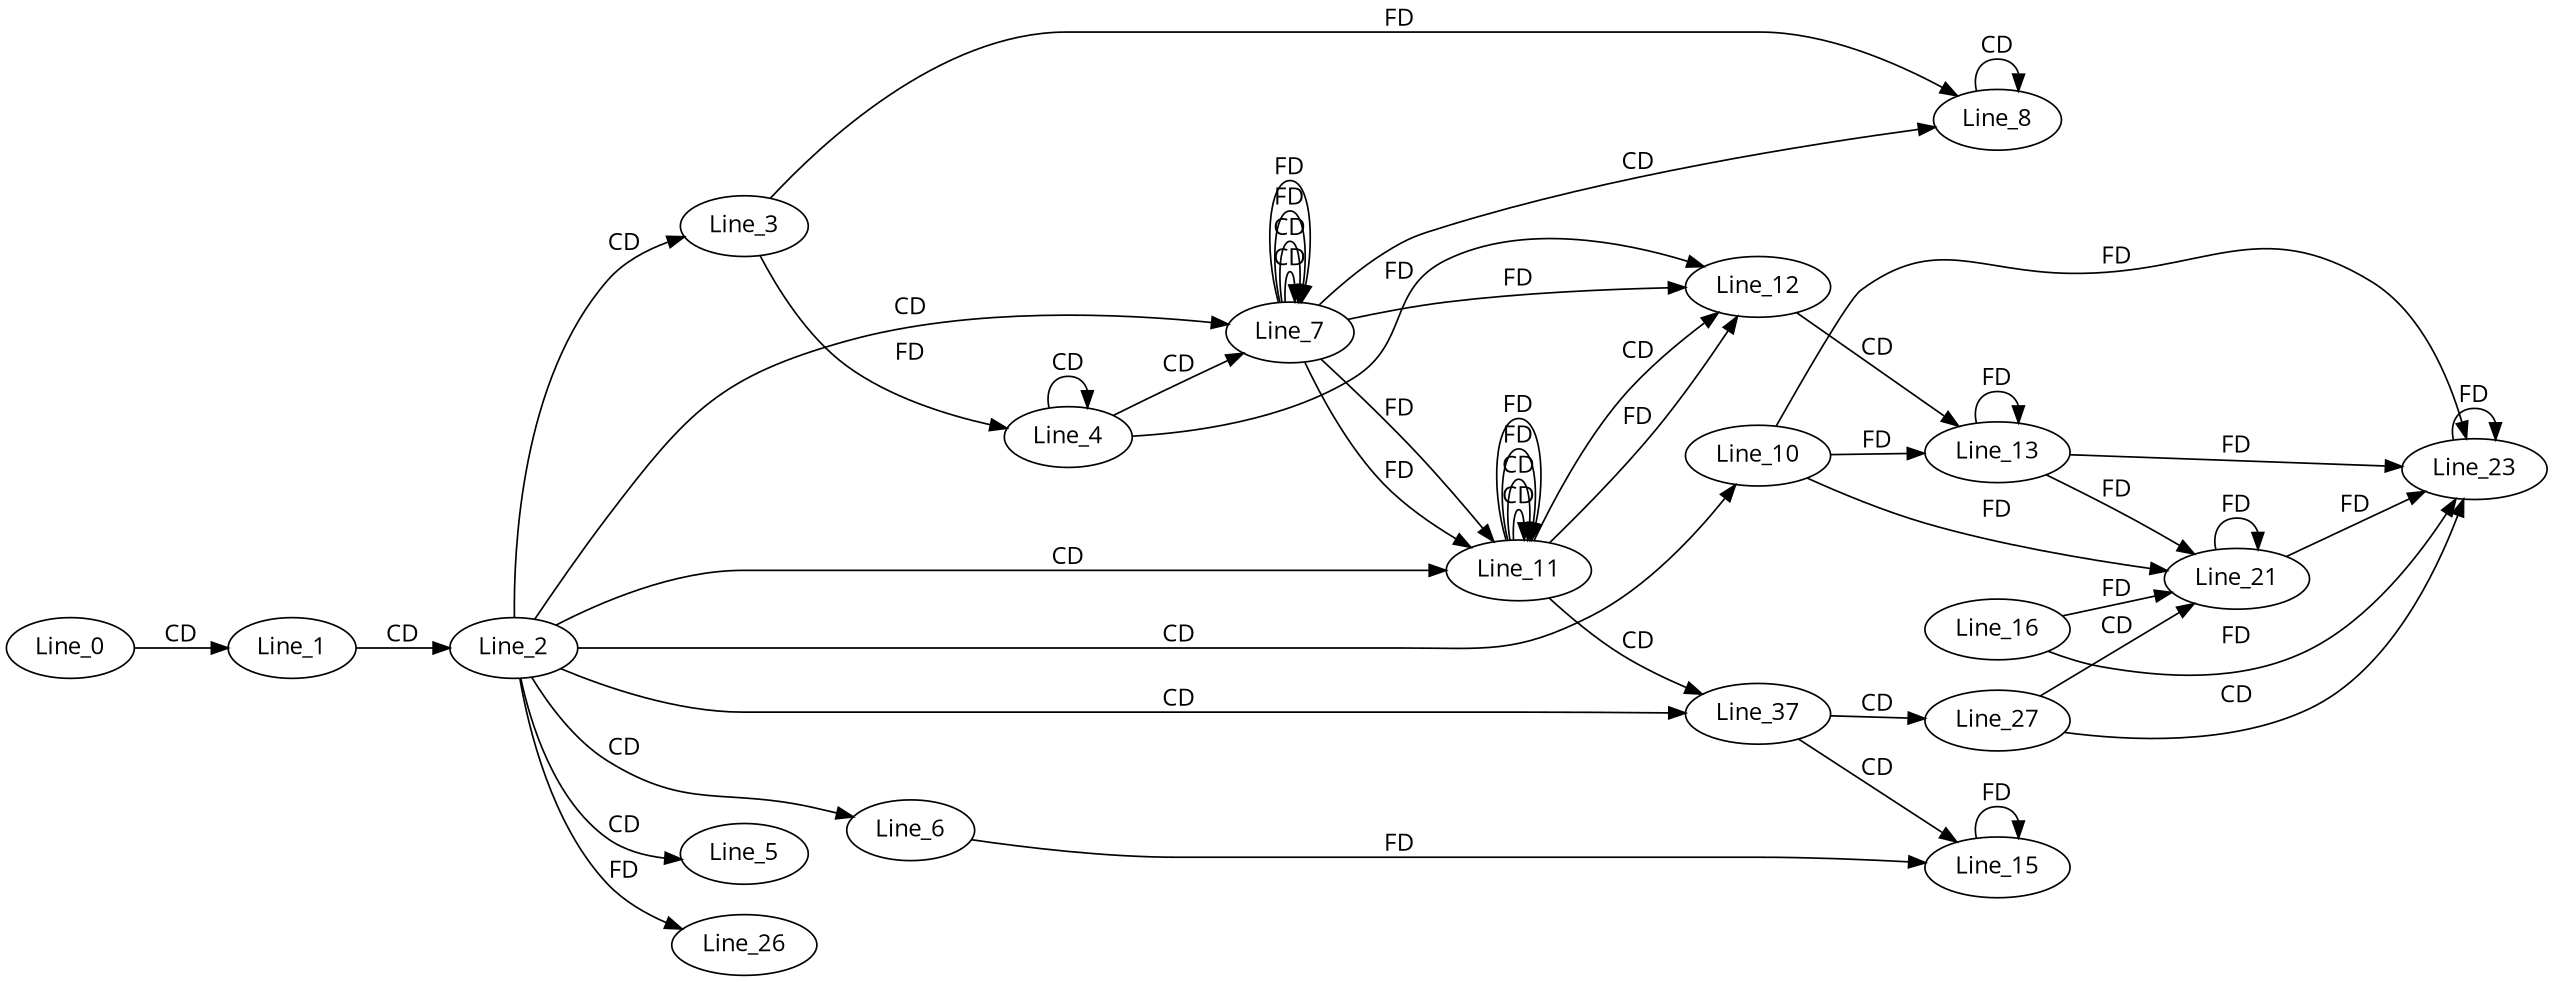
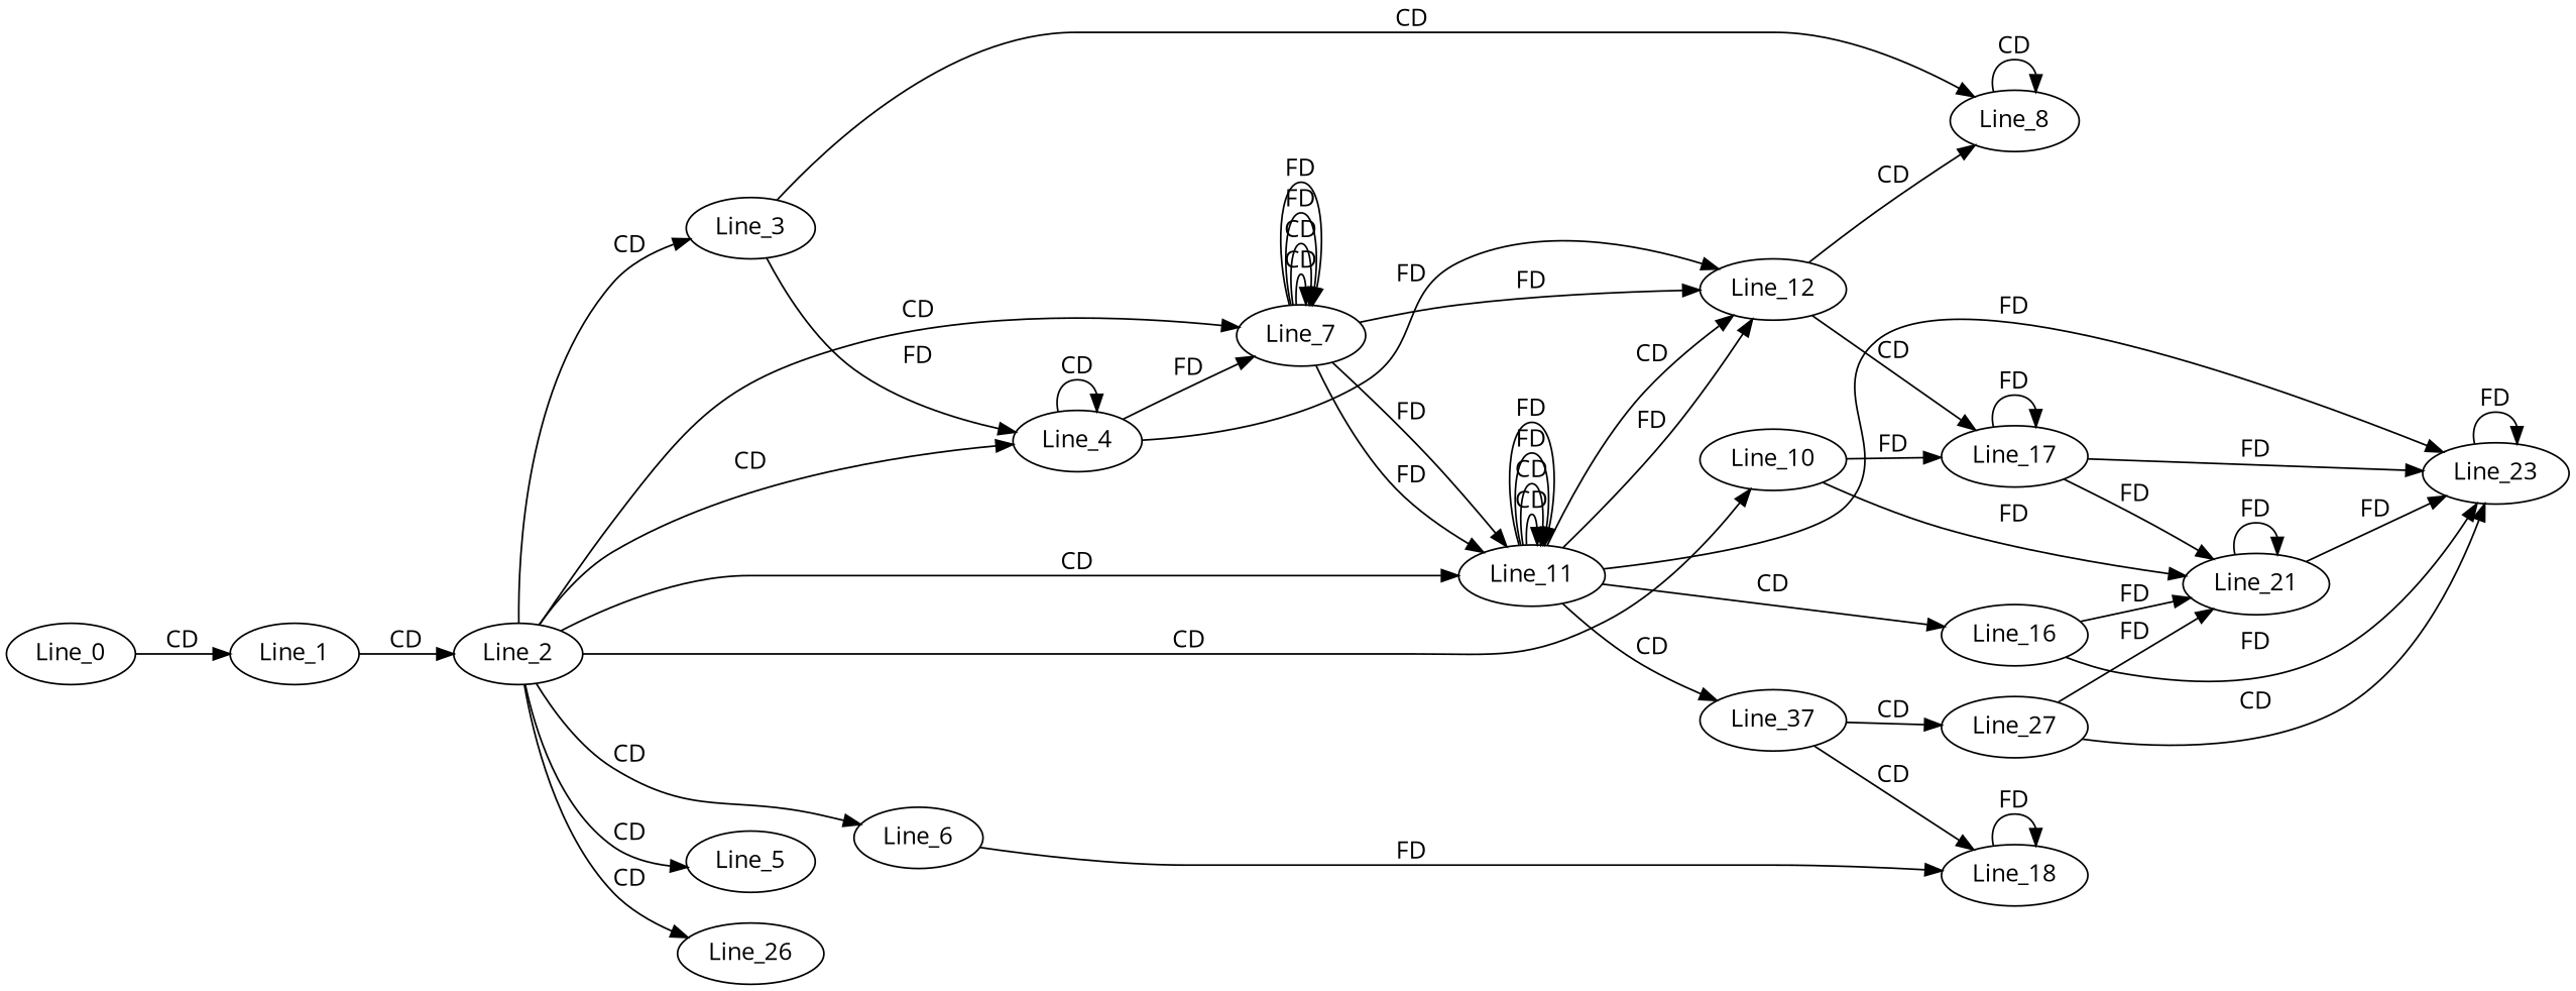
  digraph {
    fontname="Open Sans"
    rankdir=LR
    node [fontname="Open Sans"]
    edge [fontname="Open Sans"]
    Line_0
    Line_1
    Line_2
    Line_3
    Line_4
    Line_5
    Line_6
    Line_7
    Line_10
    Line_11
    Line_26
    Line_8
    Line_12
-   Line_18 [label=Line_15]
-   Line_13
+   Line_18
+   Line_13 [label=Line_17]
    Line_21
    Line_23
    Line_16
    n19 [label=Line_37]
    n20 [label=Line_27]
    Line_0 -> Line_1 [label=CD]
    Line_1 -> Line_2 [label=CD]
    Line_2 -> Line_3 [label=CD]
-   Line_2 -> n19 [label=CD]
+   Line_2 -> Line_4 [label=CD]
    Line_2 -> Line_5 [label=CD]
    Line_2 -> Line_6 [label=CD]
    Line_2 -> Line_7 [label=CD]
    Line_2 -> Line_10 [label=CD]
    Line_2 -> Line_11 [label=CD]
-   Line_2 -> Line_26 [label=FD]
+   Line_2 -> Line_26 [label=CD]
    Line_3 -> Line_4 [label=FD]
-   Line_3 -> Line_8 [label=FD]
+   Line_3 -> Line_8 [label=CD]
    Line_4 -> Line_4 [label=CD]
-   Line_4 -> Line_7 [label=CD]
+   Line_4 -> Line_7 [label=FD]
    Line_4 -> Line_12 [label=FD]
    Line_6 -> Line_18 [label=FD]
    Line_7 -> Line_7 [label=CD]
    Line_7 -> Line_7 [label=CD]
    Line_7 -> Line_7 [label=FD]
    Line_7 -> Line_7 [label=FD]
    Line_7 -> Line_11 [label=FD]
    Line_7 -> Line_11 [label=FD]
-   Line_7 -> Line_8 [label=CD]
+   Line_12 -> Line_8 [label=CD]
    Line_7 -> Line_12 [label=FD]
    Line_10 -> Line_13 [label=FD]
    Line_10 -> Line_21 [label=FD]
-   Line_10 -> Line_23 [label=FD]
+   Line_11 -> Line_23 [label=FD]
    Line_11 -> Line_11 [label=CD]
    Line_11 -> Line_11 [label=CD]
    Line_11 -> Line_11 [label=FD]
    Line_11 -> Line_11 [label=FD]
    Line_11 -> Line_12 [label=CD]
    Line_11 -> Line_12 [label=FD]
+   Line_11 -> Line_16 [label=CD]
    Line_11 -> n19 [label=CD]
    Line_8 -> Line_8 [label=CD]
    Line_12 -> Line_13 [label=CD]
    Line_18 -> Line_18 [label=FD]
    Line_13 -> Line_13 [label=FD]
    Line_13 -> Line_21 [label=FD]
    Line_13 -> Line_23 [label=FD]
    Line_21 -> Line_21 [label=FD]
    Line_21 -> Line_23 [label=FD]
    Line_23 -> Line_23 [label=FD]
    Line_16 -> Line_21 [label=FD]
    Line_16 -> Line_23 [label=FD]
    n19 -> Line_18 [label=CD]
    n19 -> n20 [label=CD]
-   n20 -> Line_21 [label=CD]
+   n20 -> Line_21 [label=FD]
    n20 -> Line_23 [label=CD]
  }
